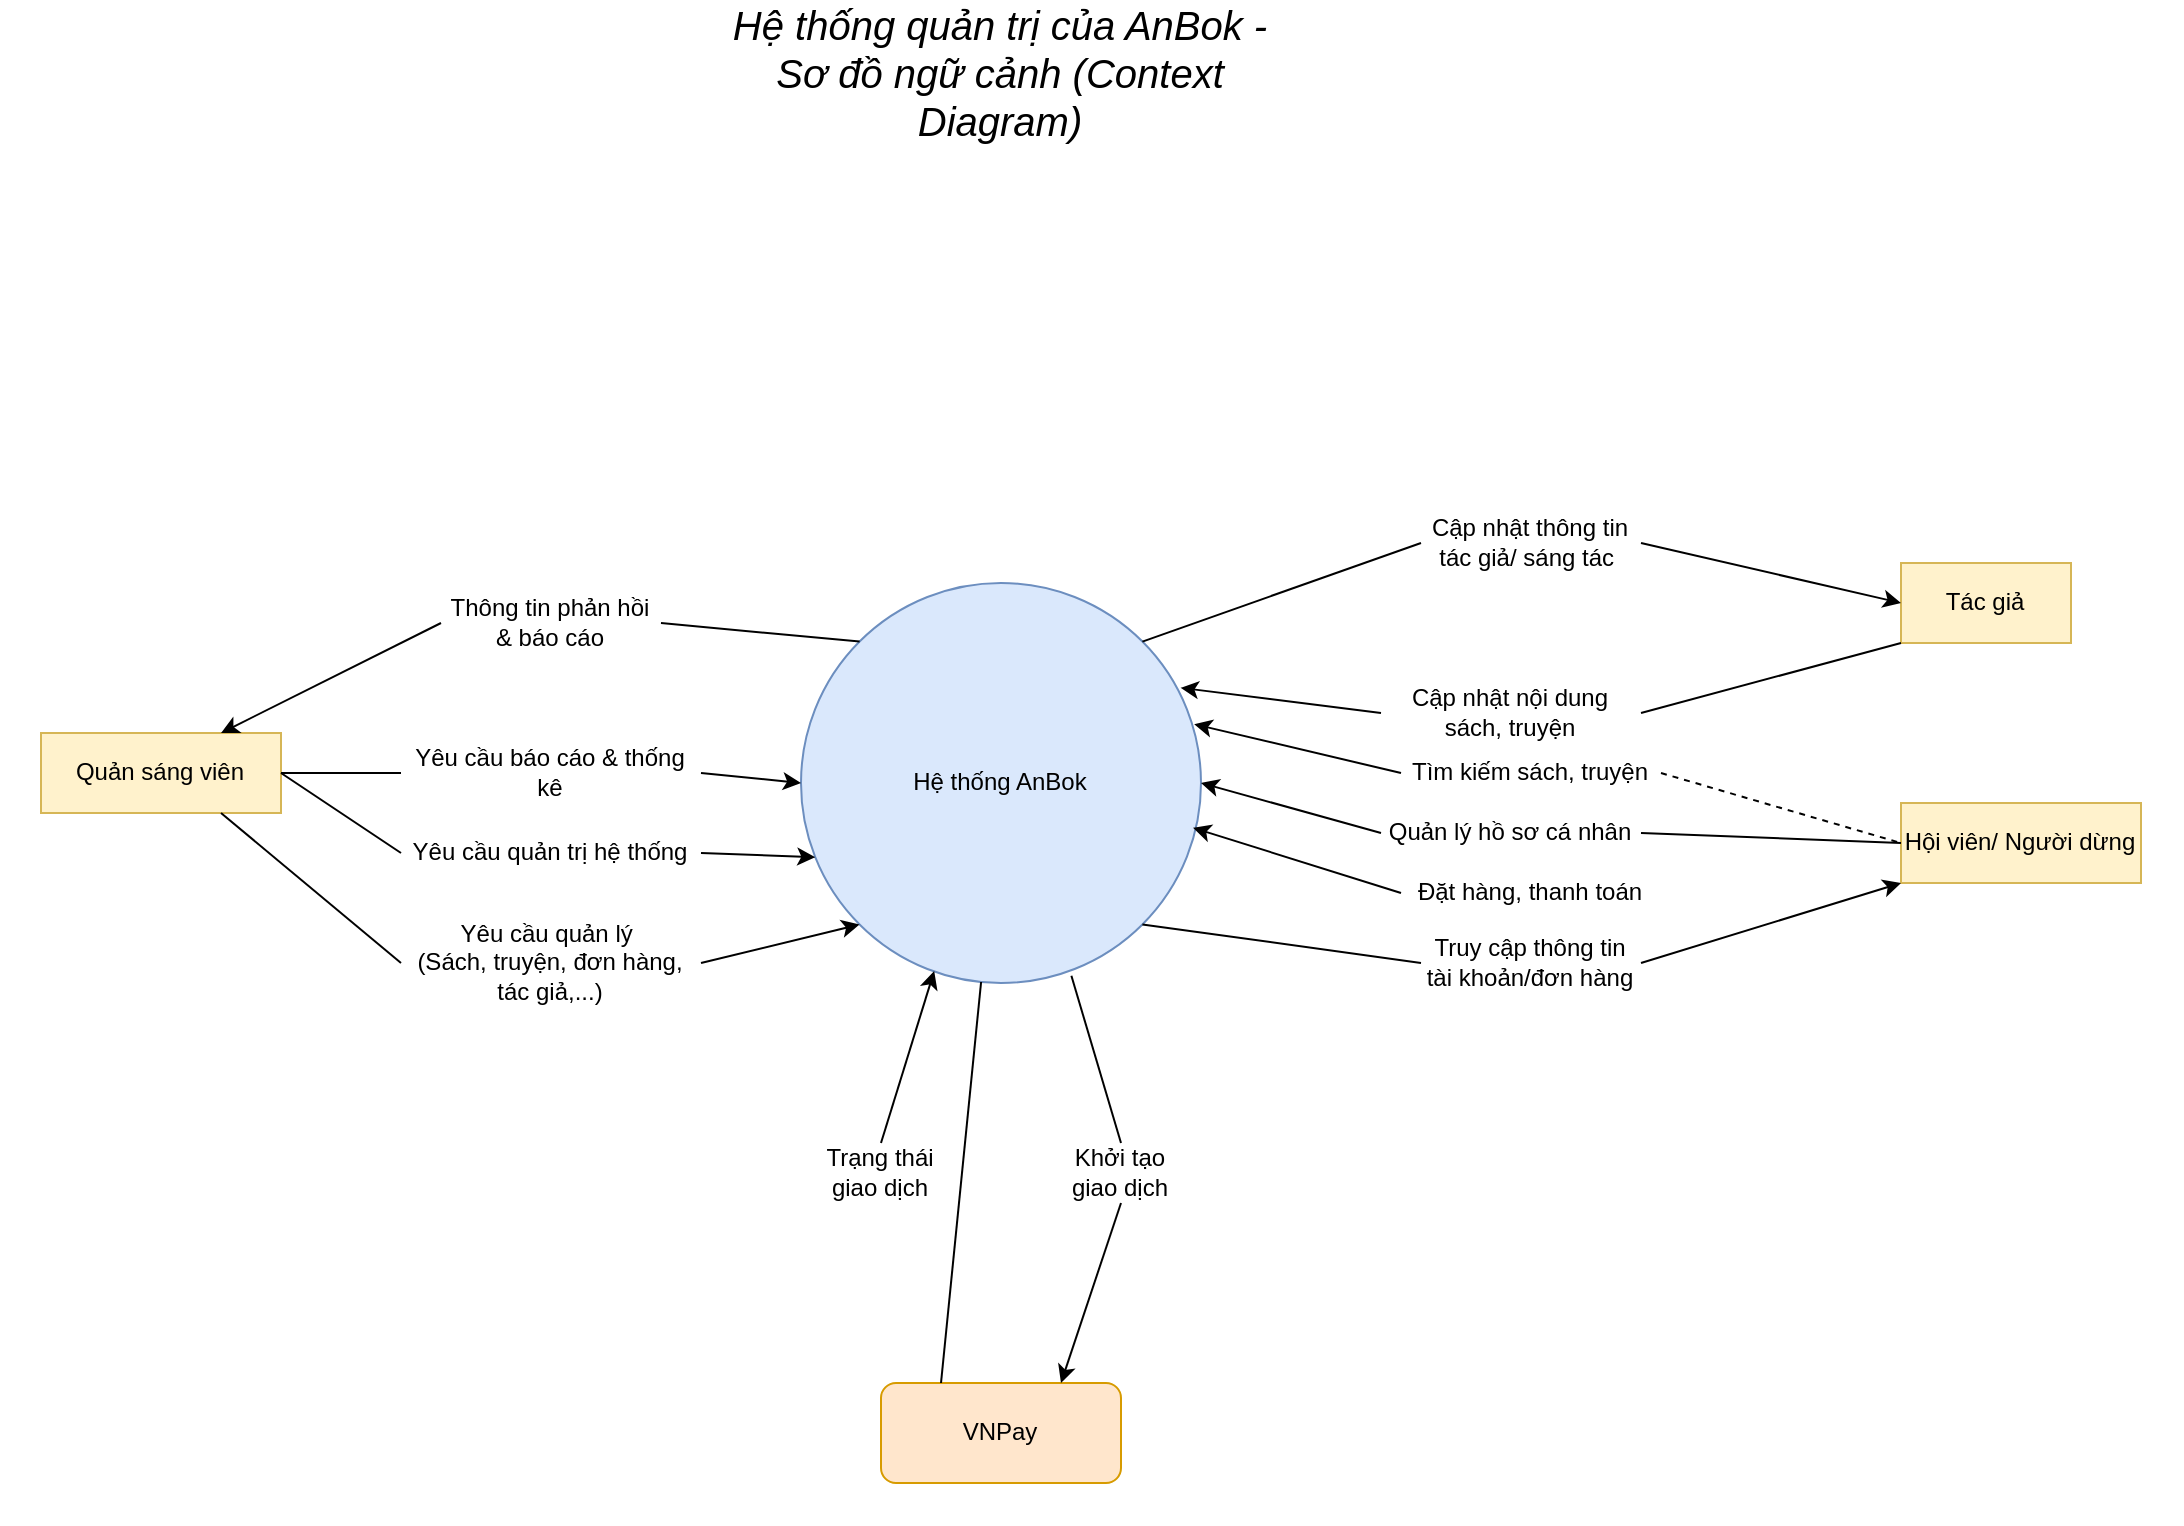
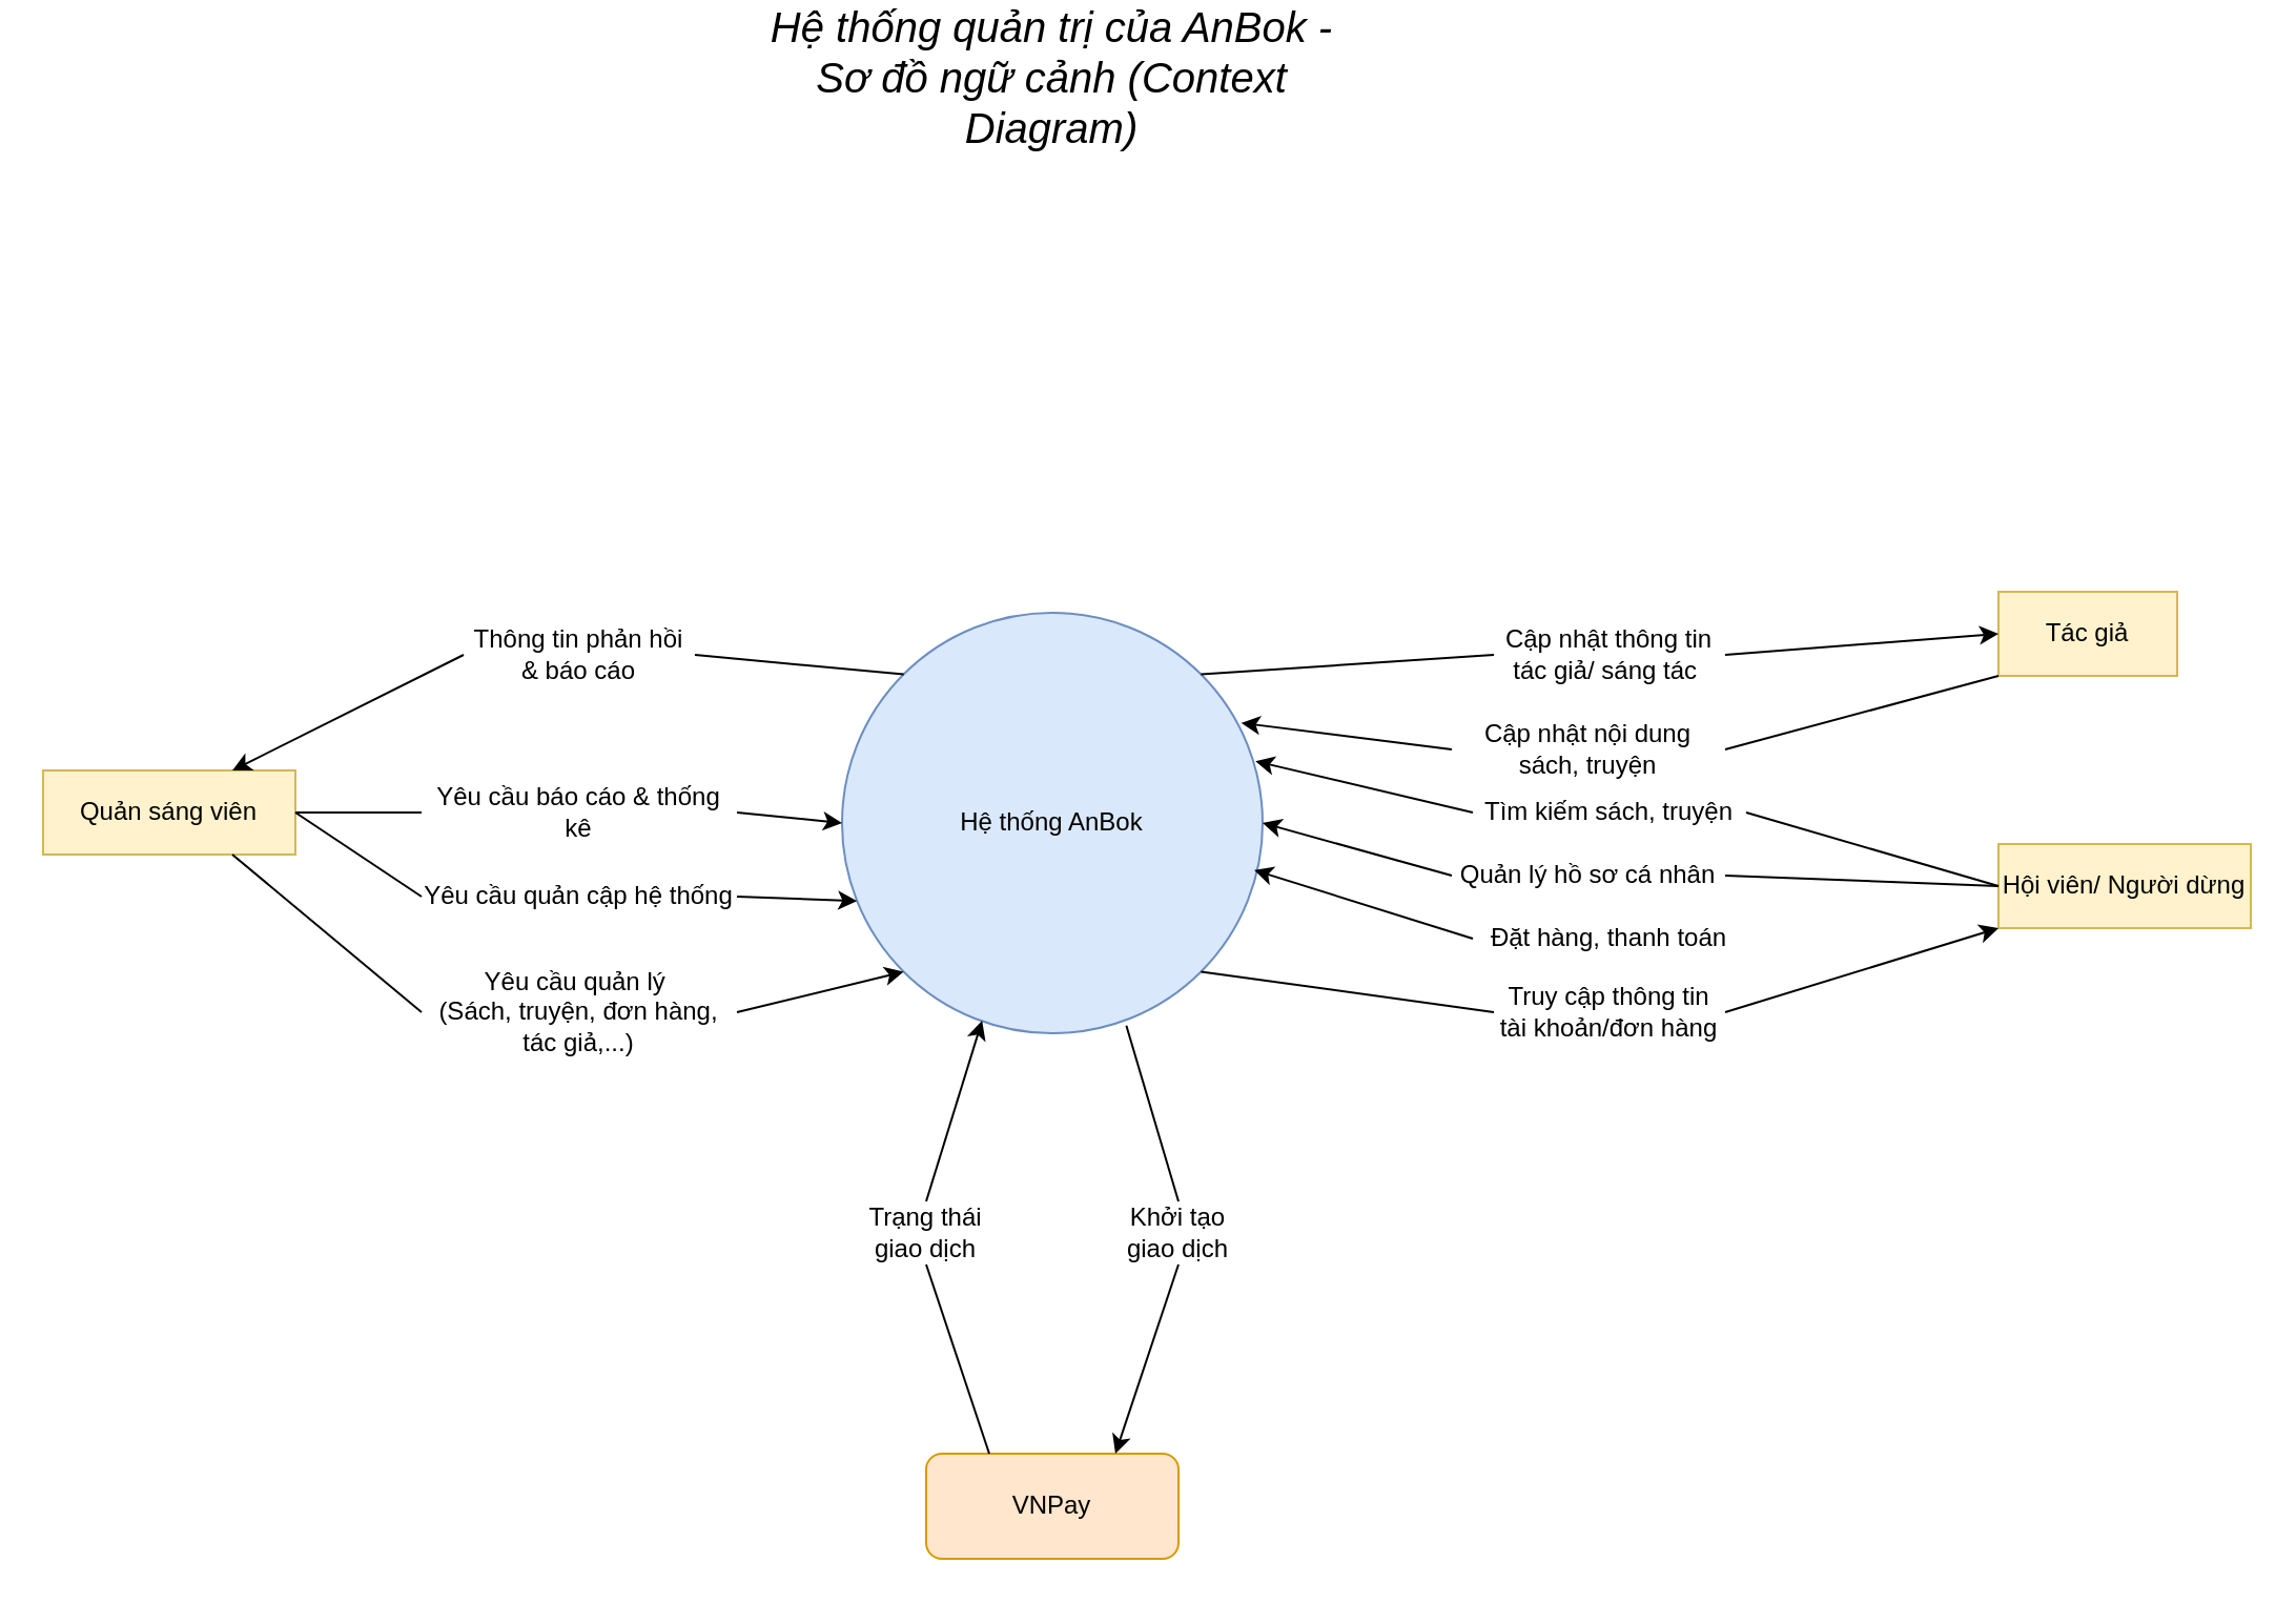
  <mxCell id="0" />
  <mxCell id="1" parent="0" />
  <mxCell id="2" value="Quản sáng viên" style="rounded=0;whiteSpace=wrap;html=1;fillColor=#fff2cc;strokeColor=#d6b656;" parent="1" vertex="1"><mxGeometry x="20" y="365" width="120" height="40" as="geometry" /></mxCell>
  <mxCell id="3" value="Hệ thống AnBok" style="ellipse;whiteSpace=wrap;html=1;aspect=fixed;fillColor=#dae8fc;strokeColor=#6c8ebf;" parent="1" vertex="1"><mxGeometry x="400" y="290" width="200" height="200" as="geometry" /></mxCell>
  <mxCell id="4" value="Thông tin phản hồi &amp;amp; báo cáo" style="text;html=1;align=center;verticalAlign=middle;whiteSpace=wrap;rounded=0;" parent="1" vertex="1"><mxGeometry x="220" y="295" width="110" height="30" as="geometry" /></mxCell>
  <mxCell id="5" value="Yêu cầu quản lý&amp;nbsp;&lt;br&gt;(Sách, truyện, đơn hàng, tác giả,...)" style="text;html=1;align=center;verticalAlign=middle;whiteSpace=wrap;rounded=0;" parent="1" vertex="1"><mxGeometry x="200" y="465" width="150" height="30" as="geometry" /></mxCell>
  <mxCell id="6" value="" style="endArrow=none;html=1;entryX=1;entryY=0.5;entryDx=0;entryDy=0;exitX=0;exitY=0;exitDx=0;exitDy=0;" parent="1" source="3" target="4" edge="1"><mxGeometry width="50" height="50" relative="1" as="geometry"><mxPoint x="220" y="380" as="sourcePoint" /><mxPoint x="270" y="330" as="targetPoint" /></mxGeometry></mxCell>
  <mxCell id="7" value="" style="endArrow=classic;html=1;exitX=0;exitY=0.5;exitDx=0;exitDy=0;entryX=0.75;entryY=0;entryDx=0;entryDy=0;" parent="1" source="4" target="2" edge="1"><mxGeometry width="50" height="50" relative="1" as="geometry"><mxPoint x="130" y="270" as="sourcePoint" /><mxPoint x="270" y="330" as="targetPoint" /></mxGeometry></mxCell>
  <mxCell id="8" value="" style="endArrow=classic;html=1;exitX=1;exitY=0.5;exitDx=0;exitDy=0;entryX=0;entryY=1;entryDx=0;entryDy=0;" parent="1" source="5" target="3" edge="1"><mxGeometry width="50" height="50" relative="1" as="geometry"><mxPoint x="220" y="380" as="sourcePoint" /><mxPoint x="270" y="330" as="targetPoint" /></mxGeometry></mxCell>
  <mxCell id="9" value="" style="endArrow=none;html=1;exitX=0.75;exitY=1;exitDx=0;exitDy=0;entryX=0;entryY=0.5;entryDx=0;entryDy=0;" parent="1" source="2" target="5" edge="1"><mxGeometry width="50" height="50" relative="1" as="geometry"><mxPoint x="220" y="380" as="sourcePoint" /><mxPoint x="270" y="330" as="targetPoint" /></mxGeometry></mxCell>
  <mxCell id="10" value="Hội viên/ Người dừng" style="rounded=0;whiteSpace=wrap;html=1;fillColor=#fff2cc;strokeColor=#d6b656;" parent="1" vertex="1"><mxGeometry x="950" y="400" width="120" height="40" as="geometry" /></mxCell>
  <mxCell id="11" value="Tác giả" style="rounded=0;whiteSpace=wrap;html=1;fillColor=#fff2cc;strokeColor=#d6b656;" parent="1" vertex="1"><mxGeometry x="950" y="280" width="85" height="40" as="geometry" /></mxCell>
  <mxCell id="12" value="Truy cập thông tin tài khoản/đơn hàng" style="text;html=1;align=center;verticalAlign=middle;whiteSpace=wrap;rounded=0;" parent="1" vertex="1"><mxGeometry x="710" y="465" width="110" height="30" as="geometry" /></mxCell>
- <mxCell id="13" value="Cập nhật thông tin tác giả/ sáng tác&amp;nbsp;" style="text;html=1;align=center;verticalAlign=middle;whiteSpace=wrap;rounded=0;" parent="1" vertex="1"><mxGeometry x="710" y="255" width="110" height="30" as="geometry" /></mxCell>
+ <mxCell id="13" value="Cập nhật thông tin tác giả/ sáng tác&amp;nbsp;" style="text;html=1;align=center;verticalAlign=middle;whiteSpace=wrap;rounded=0;" parent="1" vertex="1"><mxGeometry x="710" y="295" width="110" height="30" as="geometry" /></mxCell>
  <mxCell id="14" value="" style="endArrow=none;html=1;entryX=0;entryY=0.5;entryDx=0;entryDy=0;exitX=1;exitY=1;exitDx=0;exitDy=0;" parent="1" source="3" target="12" edge="1"><mxGeometry width="50" height="50" relative="1" as="geometry"><mxPoint x="530" y="290" as="sourcePoint" /><mxPoint x="580" y="240" as="targetPoint" /></mxGeometry></mxCell>
  <mxCell id="15" value="" style="endArrow=none;html=1;exitX=0;exitY=0.5;exitDx=0;exitDy=0;entryX=1;entryY=0;entryDx=0;entryDy=0;" parent="1" source="13" target="3" edge="1"><mxGeometry width="50" height="50" relative="1" as="geometry"><mxPoint x="530" y="290" as="sourcePoint" /><mxPoint x="580" y="240" as="targetPoint" /></mxGeometry></mxCell>
  <mxCell id="16" value="" style="endArrow=classic;html=1;exitX=1;exitY=0.5;exitDx=0;exitDy=0;entryX=0;entryY=1;entryDx=0;entryDy=0;" parent="1" source="12" target="10" edge="1"><mxGeometry width="50" height="50" relative="1" as="geometry"><mxPoint x="530" y="290" as="sourcePoint" /><mxPoint x="580" y="240" as="targetPoint" /></mxGeometry></mxCell>
  <mxCell id="17" value="" style="endArrow=classic;html=1;exitX=1;exitY=0.5;exitDx=0;exitDy=0;entryX=0;entryY=0.5;entryDx=0;entryDy=0;" parent="1" source="13" target="11" edge="1"><mxGeometry width="50" height="50" relative="1" as="geometry"><mxPoint x="530" y="290" as="sourcePoint" /><mxPoint x="580" y="240" as="targetPoint" /></mxGeometry></mxCell>
  <mxCell id="18" value="VNPay" style="rounded=1;whiteSpace=wrap;html=1;fillColor=#ffe6cc;strokeColor=#d79b00;" parent="1" vertex="1"><mxGeometry x="440" y="690" width="120" height="50" as="geometry" /></mxCell>
  <mxCell id="19" value="Trạng thái giao dịch" style="text;html=1;align=center;verticalAlign=middle;whiteSpace=wrap;rounded=0;" parent="1" vertex="1"><mxGeometry x="410" y="570" width="60" height="30" as="geometry" /></mxCell>
  <mxCell id="20" value="Khởi tạo giao dịch" style="text;html=1;align=center;verticalAlign=middle;whiteSpace=wrap;rounded=0;" parent="1" vertex="1"><mxGeometry x="530" y="570" width="60" height="30" as="geometry" /></mxCell>
- <mxCell id="21" value="" style="endArrow=none;html=1;exitX=0.25;exitY=0;exitDx=0;exitDy=0;" parent="1" source="18" target="3" edge="1"><mxGeometry width="50" height="50" relative="1" as="geometry"><mxPoint y="690" as="sourcePoint" x="500" /><mxPoint x="550" y="640" as="targetPoint" /></mxGeometry></mxCell>
+ <mxCell id="21" value="" style="endArrow=none;html=1;entryX=0.5;entryY=1;entryDx=0;entryDy=0;exitX=0.25;exitY=0;exitDx=0;exitDy=0;" parent="1" source="18" target="19" edge="1"><mxGeometry width="50" height="50" relative="1" as="geometry"><mxPoint y="690" as="sourcePoint" x="500" /><mxPoint x="550" y="640" as="targetPoint" /></mxGeometry></mxCell>
  <mxCell id="22" value="" style="endArrow=none;html=1;exitX=0.5;exitY=0;exitDx=0;exitDy=0;entryX=0.676;entryY=0.982;entryDx=0;entryDy=0;entryPerimeter=0;" parent="1" source="20" target="3" edge="1"><mxGeometry width="50" height="50" relative="1" as="geometry"><mxPoint y="690" as="sourcePoint" x="500" /><mxPoint x="550" y="640" as="targetPoint" /></mxGeometry></mxCell>
  <mxCell id="23" value="" style="endArrow=classic;html=1;exitX=0.5;exitY=0;exitDx=0;exitDy=0;entryX=0.333;entryY=0.97;entryDx=0;entryDy=0;entryPerimeter=0;" parent="1" source="19" target="3" edge="1"><mxGeometry width="50" height="50" relative="1" as="geometry"><mxPoint y="690" as="sourcePoint" x="500" /><mxPoint x="465" y="480" as="targetPoint" /></mxGeometry></mxCell>
  <mxCell id="24" value="" style="endArrow=classic;html=1;exitX=0.5;exitY=1;exitDx=0;exitDy=0;entryX=0.75;entryY=0;entryDx=0;entryDy=0;" parent="1" source="20" target="18" edge="1"><mxGeometry width="50" height="50" relative="1" as="geometry"><mxPoint y="690" as="sourcePoint" x="500" /><mxPoint x="550" y="640" as="targetPoint" /></mxGeometry></mxCell>
  <mxCell id="25" value="Hệ thống quản trị của AnBok - Sơ đồ ngữ cảnh (Context Diagram)" style="text;html=1;align=center;verticalAlign=middle;whiteSpace=wrap;rounded=0;fontStyle=2;fontSize=20;" parent="1" vertex="1"><mxGeometry x="350" y="20" width="300" height="30" as="geometry" /></mxCell>
  <mxCell id="26" value="Yêu cầu báo cáo &amp; thống kê" style="text;html=1;align=center;verticalAlign=middle;whiteSpace=wrap;rounded=0;" parent="1" vertex="1"><mxGeometry x="200" y="370" width="150" height="30" as="geometry" /></mxCell>
- <mxCell id="27" value="Yêu cầu quản trị hệ thống" style="text;html=1;align=center;verticalAlign=middle;whiteSpace=wrap;rounded=0;" parent="1" vertex="1"><mxGeometry x="200" y="410" width="150" height="30" as="geometry" /></mxCell>
+ <mxCell id="27" value="Yêu cầu quản cập hệ thống" style="text;html=1;align=center;verticalAlign=middle;whiteSpace=wrap;rounded=0;" parent="1" vertex="1"><mxGeometry x="200" y="410" width="150" height="30" as="geometry" /></mxCell>
  <mxCell id="28" value="Tìm kiếm sách, truyện" style="text;html=1;align=center;verticalAlign=middle;whiteSpace=wrap;rounded=0;" parent="1" vertex="1"><mxGeometry x="700" y="370" width="130" height="30" as="geometry" /></mxCell>
  <mxCell id="29" value="Đặt hàng, thanh toán" style="text;html=1;align=center;verticalAlign=middle;whiteSpace=wrap;rounded=0;" parent="1" vertex="1"><mxGeometry x="700" y="430" width="130" height="30" as="geometry" /></mxCell>
  <mxCell id="30" value="Quản lý hồ sơ cá nhân" style="text;html=1;align=center;verticalAlign=middle;whiteSpace=wrap;rounded=0;" parent="1" vertex="1"><mxGeometry x="690" y="400" width="130" height="30" as="geometry" /></mxCell>
  <mxCell id="31" value="Cập nhật nội dung sách, truyện" style="text;html=1;align=center;verticalAlign=middle;whiteSpace=wrap;rounded=0;" parent="1" vertex="1"><mxGeometry x="690" y="340" width="130" height="30" as="geometry" /></mxCell>
  <mxCell id="32" value="" style="endArrow=classic;html=1;exitX=1;exitY=0.5;exitDx=0;exitDy=0;entryX=0;entryY=0.5;entryDx=0;entryDy=0;" parent="1" source="26" target="3" edge="1"><mxGeometry width="50" height="50" relative="1" as="geometry" /></mxCell>
  <mxCell id="33" value="" style="endArrow=classic;html=1;exitX=1;exitY=0.5;exitDx=0;exitDy=0;entryX=0;entryY=0.7;entryDx=0;entryDy=0;" parent="1" source="27" target="3" edge="1"><mxGeometry width="50" height="50" relative="1" as="geometry" /></mxCell>
  <mxCell id="34" value="" style="endArrow=none;html=1;exitX=0.983;exitY=0.353;exitDx=0;exitDy=0;entryX=0;entryY=0.5;entryDx=0;entryDy=0;exitPerimeter=0;endFill=0;startArrow=classic;startFill=1;" parent="1" source="3" target="28" edge="1"><mxGeometry width="50" height="50" relative="1" as="geometry" /></mxCell>
  <mxCell id="35" value="" style="endArrow=none;html=1;exitX=0.98;exitY=0.612;exitDx=0;exitDy=0;entryX=0;entryY=0.5;entryDx=0;entryDy=0;exitPerimeter=0;endFill=0;startArrow=classic;startFill=1;" parent="1" source="3" target="29" edge="1"><mxGeometry width="50" height="50" relative="1" as="geometry" /></mxCell>
  <mxCell id="36" value="" style="endArrow=none;html=1;exitX=1;exitY=0.5;exitDx=0;exitDy=0;entryX=0;entryY=0.5;entryDx=0;entryDy=0;endFill=0;startArrow=classic;startFill=1;" parent="1" source="3" target="30" edge="1"><mxGeometry width="50" height="50" relative="1" as="geometry" /></mxCell>
  <mxCell id="37" value="" style="endArrow=none;html=1;exitX=0.949;exitY=0.262;exitDx=0;exitDy=0;entryX=0;entryY=0.5;entryDx=0;entryDy=0;exitPerimeter=0;endFill=0;startArrow=classic;startFill=1;" parent="1" source="3" target="31" edge="1"><mxGeometry width="50" height="50" relative="1" as="geometry" /></mxCell>
  <mxCell id="38" value="" style="endArrow=none;html=1;exitX=1;exitY=0.5;exitDx=0;exitDy=0;entryX=0;entryY=0.5;entryDx=0;entryDy=0;" parent="1" source="2" target="26" edge="1"><mxGeometry width="50" height="50" relative="1" as="geometry" /></mxCell>
  <mxCell id="39" value="" style="endArrow=none;html=1;exitX=1;exitY=0.5;exitDx=0;exitDy=0;entryX=0;entryY=0.5;entryDx=0;entryDy=0;" parent="1" source="2" target="27" edge="1"><mxGeometry width="50" height="50" relative="1" as="geometry" /></mxCell>
- <mxCell id="40" value="" style="endArrow=none;html=1;exitX=1;exitY=0.5;exitDx=0;exitDy=0;entryX=0;entryY=0.5;entryDx=0;entryDy=0;dashed=1;" parent="1" source="28" target="10" edge="1"><mxGeometry width="50" height="50" relative="1" as="geometry" /></mxCell>
+ <mxCell id="40" value="" style="endArrow=none;html=1;exitX=1;exitY=0.5;exitDx=0;exitDy=0;entryX=0;entryY=0.5;entryDx=0;entryDy=0;" parent="1" source="28" target="10" edge="1"><mxGeometry width="50" height="50" relative="1" as="geometry" /></mxCell>
  <mxCell id="41" value="" style="endArrow=none;html=1;exitX=1;exitY=0.5;exitDx=0;exitDy=0;entryX=0;entryY=0.5;entryDx=0;entryDy=0;" parent="1" source="30" target="10" edge="1"><mxGeometry width="50" height="50" relative="1" as="geometry" /></mxCell>
  <mxCell id="42" value="" style="endArrow=none;html=1;exitX=1;exitY=0.5;exitDx=0;exitDy=0;entryX=0;entryY=1;entryDx=0;entryDy=0;" parent="1" source="31" target="11" edge="1"><mxGeometry width="50" height="50" relative="1" as="geometry" /></mxCell>
